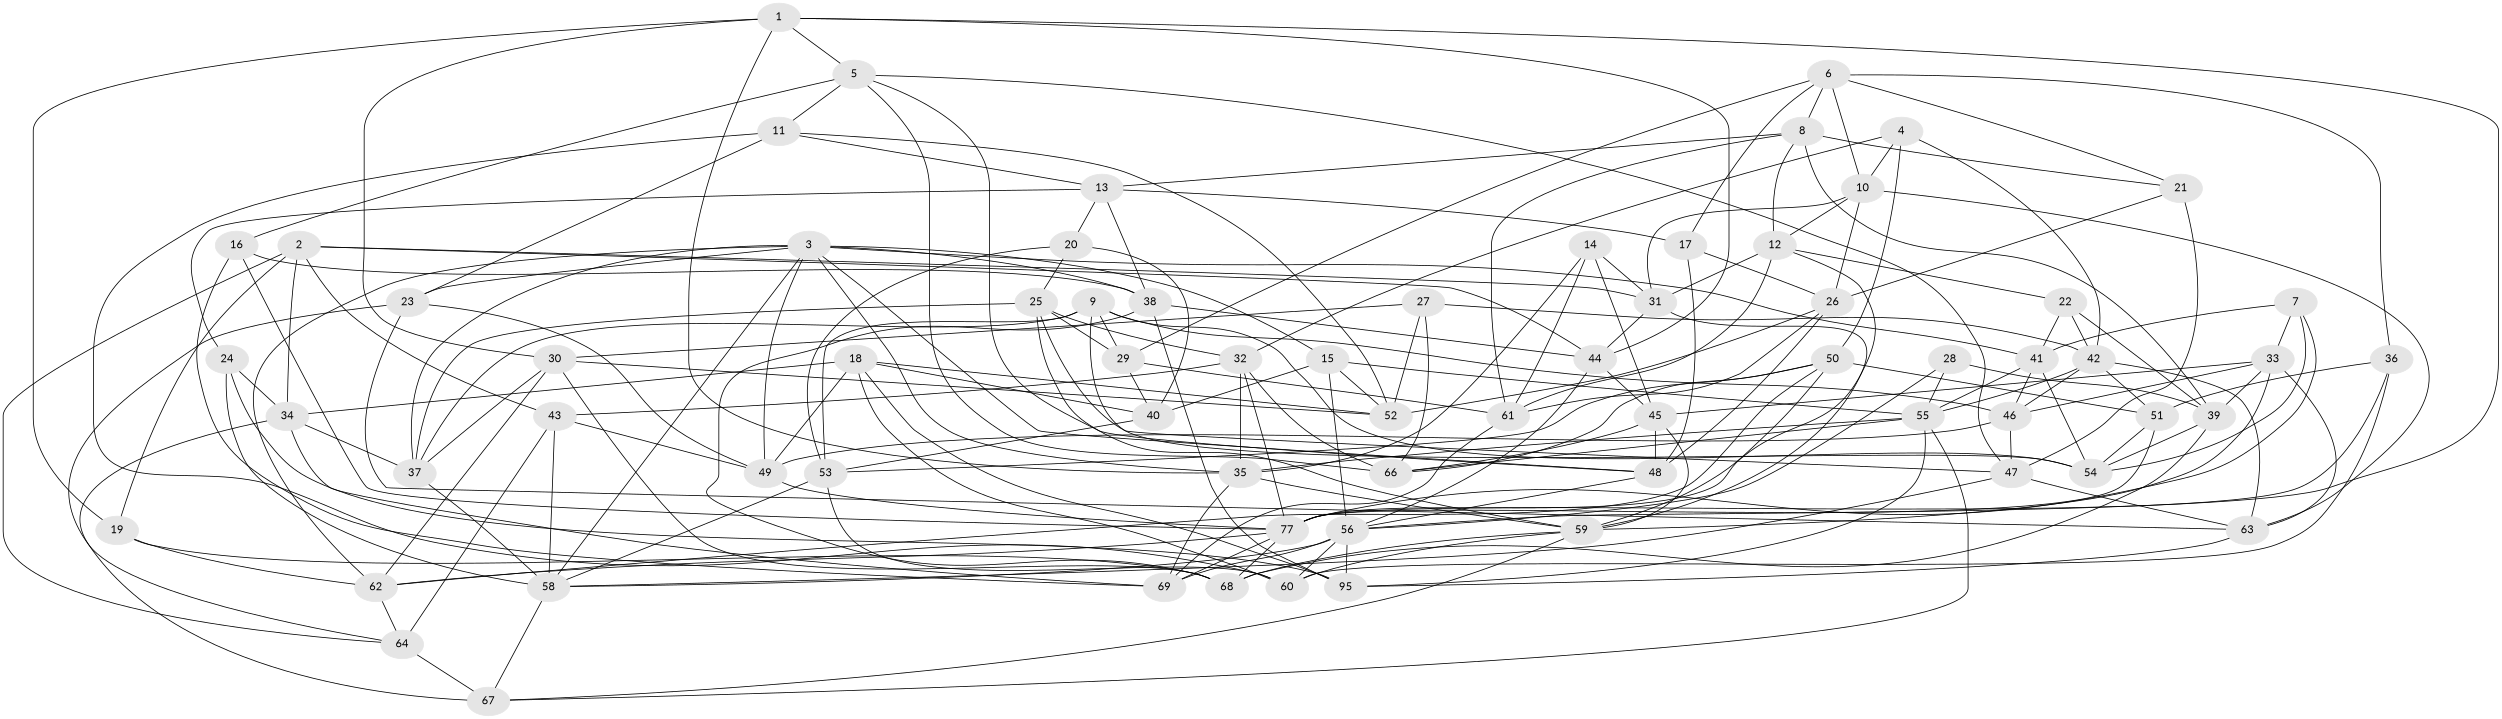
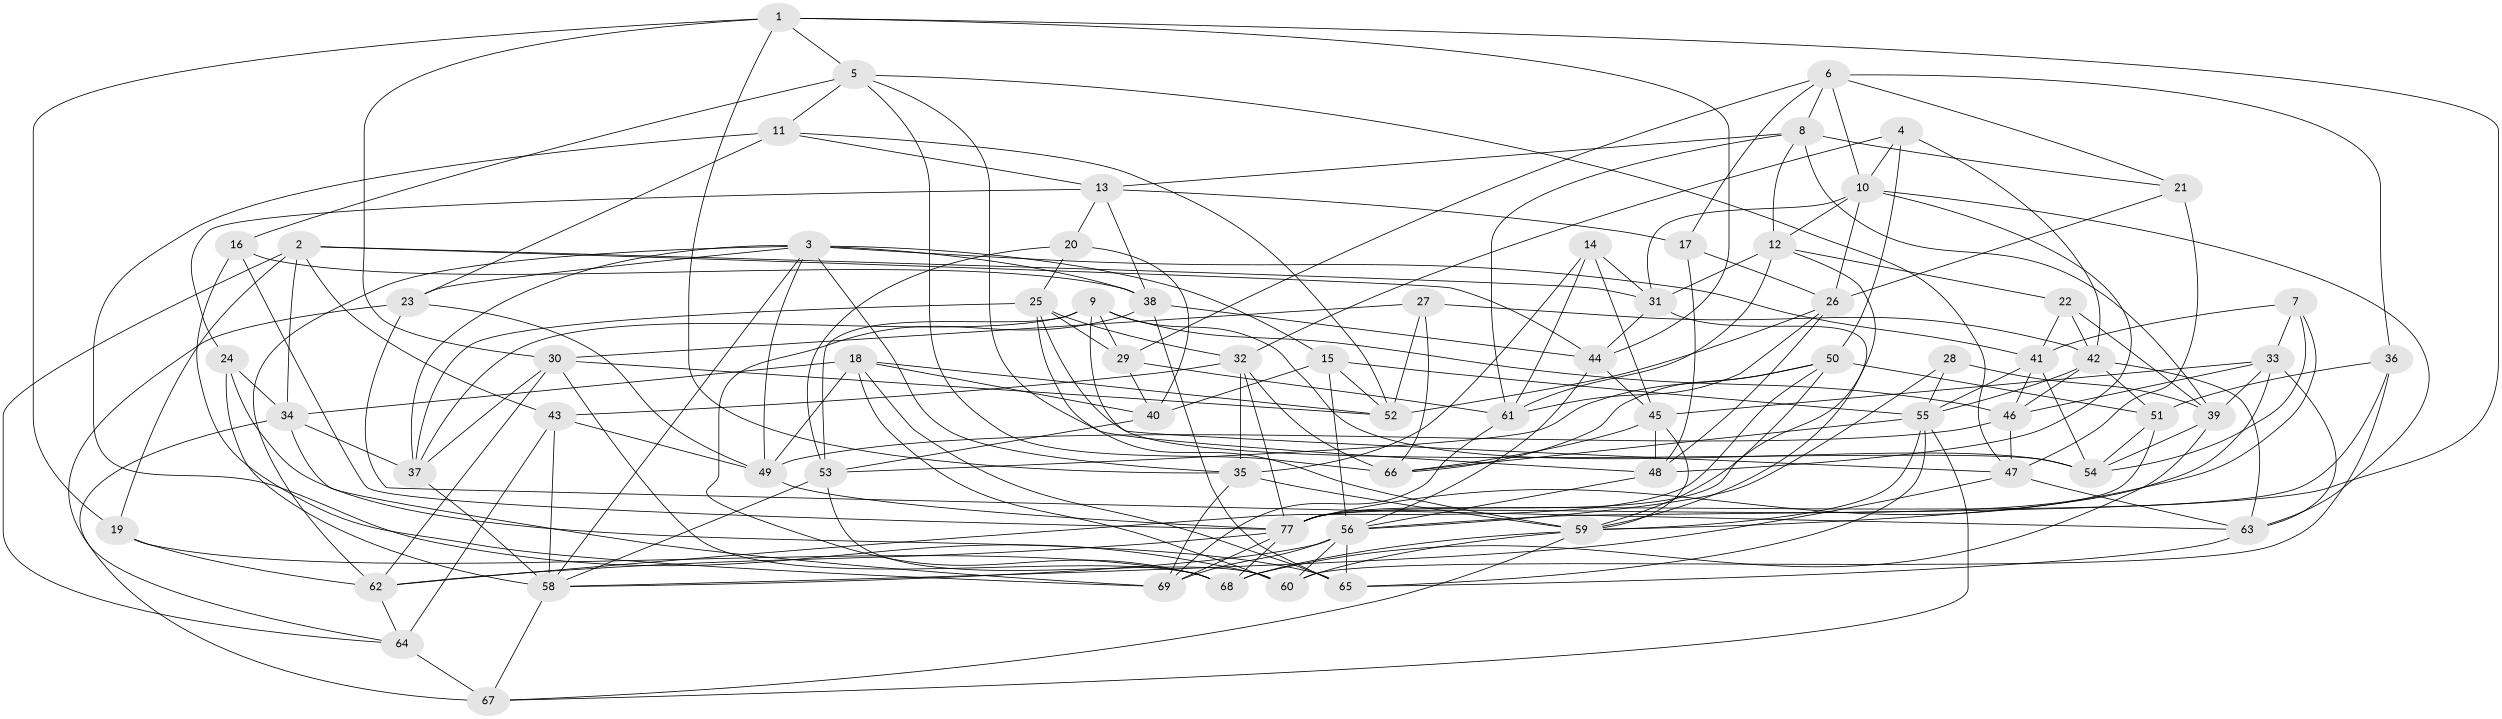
  graph {
    fontname=Lato
    node [color=gray90 fontname=Lato style=filled]
    edge [fontname=Lato weight=1.0]
    1
    5
    19
    30
    35
    44
    56
    48
    11
    16
    47
    66
    62
    68
    37
    52
    69
    59
    45
    58
    60
-   65 [label=95]
+   65
    2
    31
    34
    43
    64
    67
    49
    3
    15
    23
    38
    41
    40
    55
    63
    54
    46
    n40 [label=77]
    4
    10
    32
    42
    50
    12
    26
    51
    53
    13
    6
    8
    17
    21
    29
    36
    39
    61
    7
    33
    22
    20
    24
    9
    25
    14
    18
    27
    28
    1 -- 5
    1 -- 19
    1 -- 30
    1 -- 35
    1 -- 44
    1 -- 56
    5 -- 48
    5 -- 11
    5 -- 16
    5 -- 47
    5 -- 66
    19 -- 62
    19 -- 68
    30 -- 62
    30 -- 68
    30 -- 37
    30 -- 52
    35 -- 69
    35 -- 59
    44 -- 56
    44 -- 45
    56 -- 69
    56 -- 58
    56 -- 60
    56 -- 65
    48 -- 56
    11 -- 52
    11 -- 60
    11 -- 23 [weight=2.0]
    11 -- 13
    16 -- 69
    16 -- 38
    16 -- n40
    47 -- 58
    47 -- 63
    62 -- 64
    37 -- 58
    59 -- 68
    59 -- 60
    59 -- 67
    45 -- 48
    45 -- 66
    45 -- 59
    58 -- 67
    2 -- 19
    2 -- 44
    2 -- 31
    2 -- 34
    2 -- 43
    2 -- 64
    31 -- 44
    31 -- 59
    34 -- 37
    34 -- 69
    34 -- 67
    43 -- 58
    43 -- 64
    43 -- 49
    64 -- 67 [weight=2.0]
    49 -- n40
    3 -- 35
-   3 -- 48
+   10 -- 48
    3 -- 62
    3 -- 37
    3 -- 58
    3 -- 49
    3 -- 15
    3 -- 23
    3 -- 38
    3 -- 41
    15 -- 56 [weight=2.0]
    15 -- 52
    15 -- 40
    15 -- 55
    23 -- 64
    23 -- 49
    23 -- 63
    38 -- 44
    38 -- 68
    38 -- 65
    41 -- 55
    41 -- 54
    41 -- 46
    40 -- 53
    55 -- 66
-   55 -- 35
+   55 -- 59
    55 -- 65
    55 -- 67
    63 -- 65
    46 -- 47
    46 -- 49
    n40 -- 62
    n40 -- 68
    n40 -- 69
    4 -- 10
    4 -- 32
    4 -- 42
    4 -- 50
    10 -- 31
    10 -- 63
    10 -- 12
    10 -- 26
    32 -- 35
    32 -- 66
    32 -- 43
    32 -- n40
    42 -- 55
    42 -- 63
    42 -- 46
    42 -- 51
    50 -- 66
    50 -- 62
    50 -- 59
    50 -- 51
    50 -- 53
    12 -- 31
    12 -- n40
    12 -- 61
    12 -- 22
    26 -- 48
    26 -- 52
    26 -- 61
    51 -- 54
    51 -- n40
    53 -- 58
    53 -- 60
    13 -- 38
    13 -- 17
    13 -- 20
    13 -- 24
    6 -- 10
    6 -- 8
    6 -- 17
    6 -- 21
    6 -- 29
    6 -- 36
    8 -- 12
    8 -- 13
    8 -- 21
    8 -- 39
    8 -- 61
    17 -- 48
    17 -- 26
    21 -- 47
    21 -- 26
    29 -- 40 [weight=2.0]
    29 -- 61
    36 -- 60
    36 -- n40
    36 -- 51 [weight=2.0]
    39 -- 68
    39 -- 54
    61 -- 69
    7 -- 41
    7 -- 54
    7 -- n40
    7 -- 33
    33 -- 59
    33 -- 45
    33 -- 63
    33 -- 46
    33 -- 39
    22 -- 41
    22 -- 42
    22 -- 39
    20 -- 40
    20 -- 53
    20 -- 25
    24 -- 58
    24 -- 65
    24 -- 34
    9 -- 47
    9 -- 37
    9 -- 54
    9 -- 46
    9 -- 53
    9 -- 29
    25 -- 37
    25 -- 59
    25 -- 54
    25 -- 32
    25 -- 29
    14 -- 35
    14 -- 45
    14 -- 31
    14 -- 61
    18 -- 52
    18 -- 60
    18 -- 65
    18 -- 34
    18 -- 49
    18 -- 40
    27 -- 30
    27 -- 66
    27 -- 52
    27 -- 42
    28 -- 56
    28 -- 55
    28 -- 39
  }
